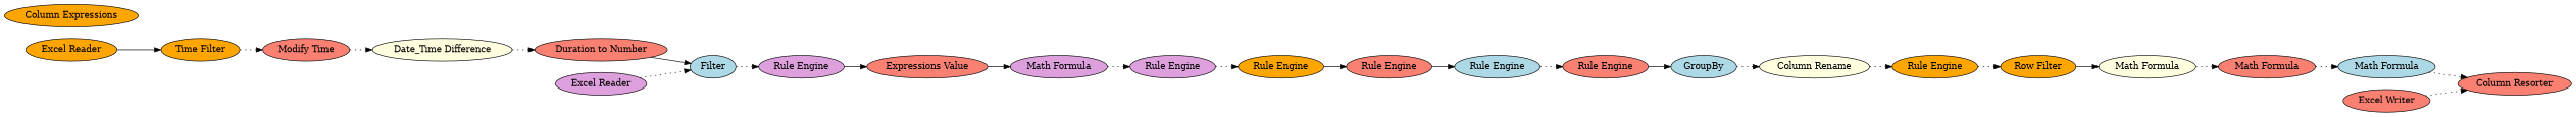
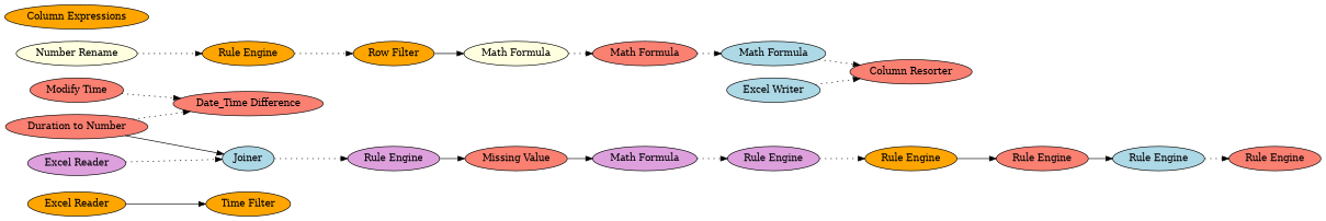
  digraph {
    rankdir=LR
    node [fillcolor=salmon style=filled]
    edge [style=dotted]
    n1 [fillcolor=orange label="Excel Reader"]
    n2 [fillcolor=orange label="Time Filter"]
    n3 [label="Modify Time"]
    n4 [fillcolor=plum label="Excel Reader"]
-   n5 [fillcolor=lightblue label=Filter]
+   n5 [fillcolor=lightblue label=Joiner]
    n6 [fillcolor=plum label="Rule Engine"]
-   n7 [label="Expressions Value"]
-   n8 [fillcolor=lightblue label=GroupBy]
-   n9 [fillcolor=lightyellow label="Column Rename"]
+   n7 [label="Missing Value"]
+   n9 [fillcolor=lightyellow label="Number Rename"]
    n10 [fillcolor=orange label="Rule Engine"]
    n11 [fillcolor=plum label="Math Formula"]
    n12 [fillcolor=plum label="Rule Engine"]
    n13 [fillcolor=orange label="Rule Engine"]
    n14 [label="Rule Engine"]
    n15 [fillcolor=lightblue label="Rule Engine"]
    n16 [label="Rule Engine"]
    n17 [fillcolor=orange label="Row Filter"]
    n18 [fillcolor=lightyellow label="Math Formula"]
    n19 [label="Math Formula"]
    n20 [fillcolor=lightblue label="Math Formula"]
    n21 [label="Column Resorter"]
-   n22 [label="Excel Writer"]
-   n23 [fillcolor=lightyellow label="Date_Time Difference"]
+   n22 [fillcolor=lightblue label="Excel Writer"]
+   n23 [label="Date_Time Difference"]
    n24 [fillcolor=orange label="Column Expressions"]
    n25 [label="Duration to Number"]
    n1 -> n2 [style=solid]
-   n2 -> n3
    n3 -> n23
    n4 -> n5
    n5 -> n6
    n6 -> n7 [style=solid]
    n7 -> n11 [style=solid]
-   n8 -> n9
    n9 -> n10
    n10 -> n17
    n11 -> n12
    n12 -> n13
    n13 -> n14 [style=solid]
    n14 -> n15 [style=solid]
    n15 -> n16
-   n16 -> n8 [style=solid]
    n17 -> n18 [style=solid]
    n18 -> n19
    n19 -> n20
    n20 -> n21
    n22 -> n21
-   n23 -> n25
+   n25 -> n23
    n25 -> n5 [style=solid]
  }
